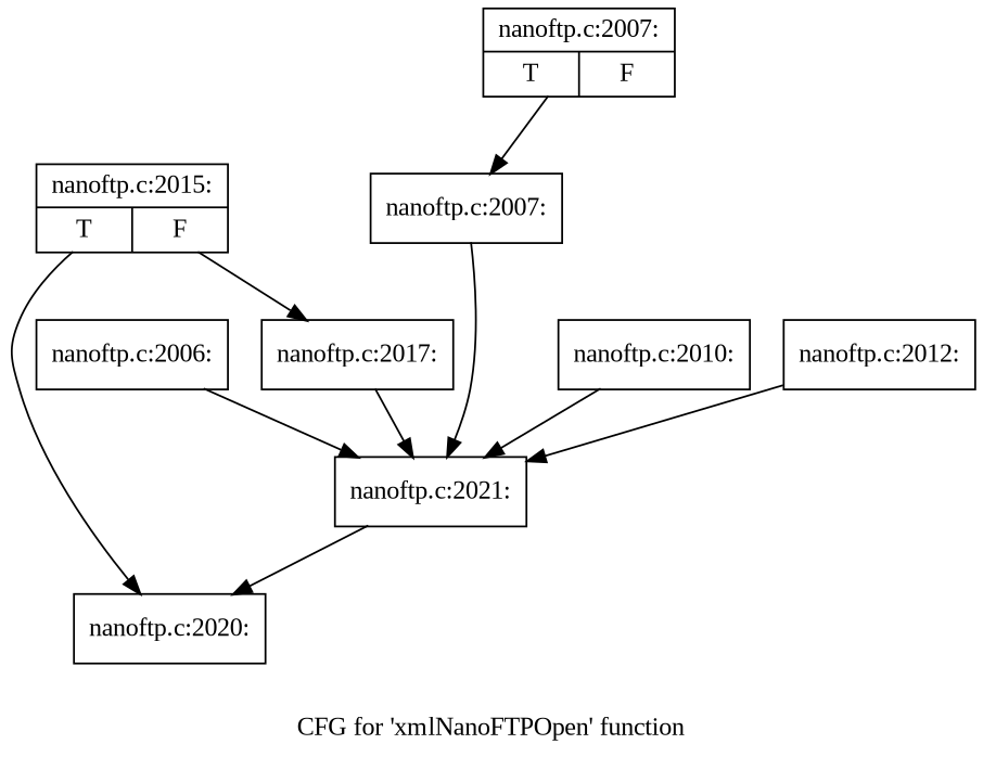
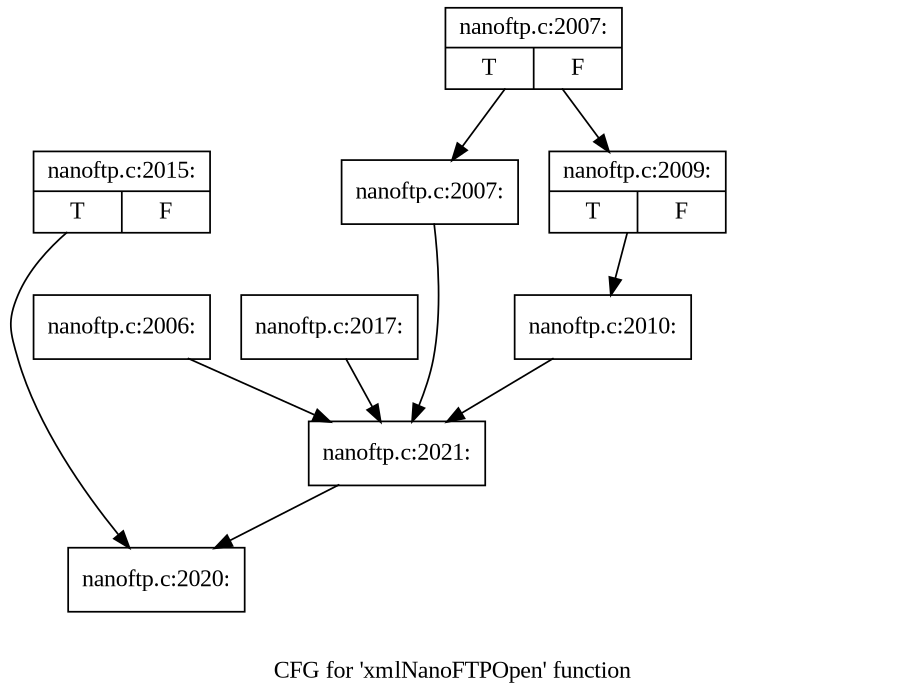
  digraph {
    fontname="Liberation Serif"
    label="CFG for 'xmlNanoFTPOpen' function"
    node [fontname="Liberation Serif" shape=record]
    edge [fontname="Liberation Serif"]
    n1 [label="{nanoftp.c:2006:}"]
    n2 [label="{nanoftp.c:2021:}"]
    n3 [label="{nanoftp.c:2007:|{<s0>T|<s1>F}}"]
    n4 [label="{nanoftp.c:2007:}"]
+   n5 [label="{nanoftp.c:2009:|{<s0>T|<s1>F}}"]
    n6 [label="{nanoftp.c:2020:}"]
    n7 [label="{nanoftp.c:2010:}"]
-   n8 [label="{nanoftp.c:2012:}"]
    n9 [label="{nanoftp.c:2015:|{<s0>T|<s1>F}}"]
    n10 [label="{nanoftp.c:2017:}"]
    n1 -> n2
    n2 -> n6
    n3 -> n4
+   n3 -> n5
    n4 -> n2
+   n5 -> n7
    n7 -> n2
-   n8 -> n2
    n9 -> n6
-   n9 -> n10
    n10 -> n2
  }
